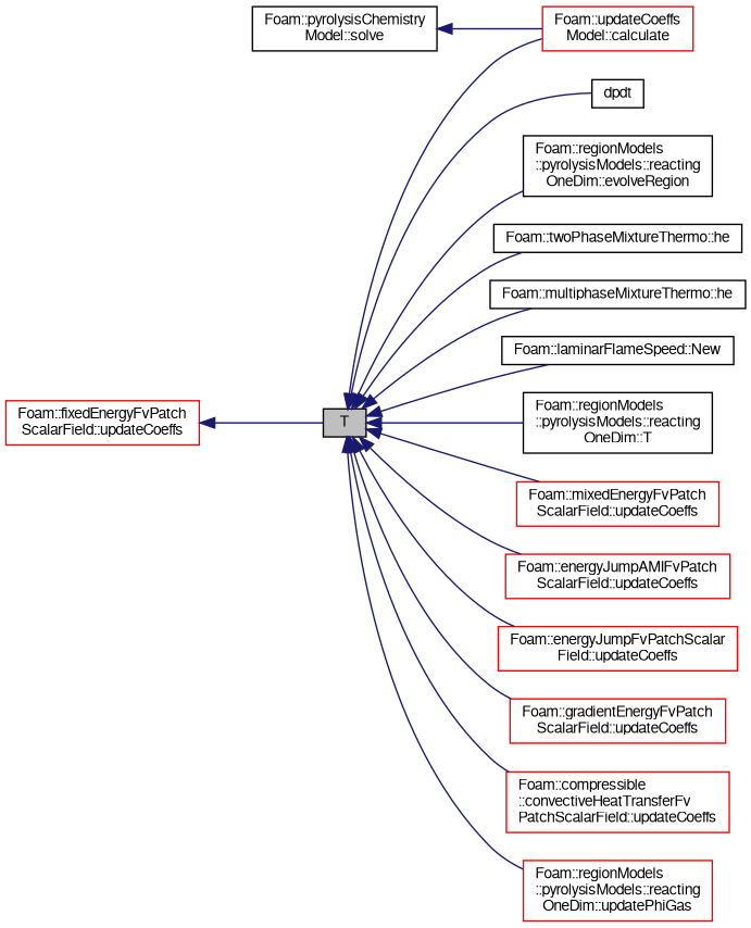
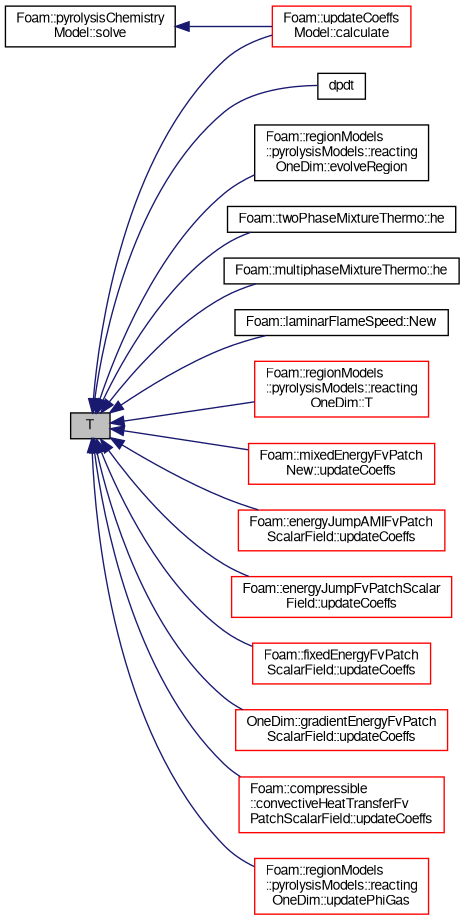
  digraph {
    rankdir=LR
    node [color=red fontname=FreeSans fontsize=10 shape=record]
    edge [color=midnightblue dir=back fontname=FreeSans fontsize=10 labelfontname=FreeSans labelfontsize=10 style=solid]
    n1 [color=black fillcolor=grey75 fontcolor=black height=0.2 label=T style=filled width=0.4]
    n2 [height=0.2 label="Foam::updateCoeffs\lModel::calculate" width=0.4]
    n3 [color=black height=0.2 label=dpdt width=0.4]
    n4 [color=black height=0.2 label="Foam::regionModels\l::pyrolysisModels::reacting\lOneDim::evolveRegion" width=0.4]
    n5 [color=black height=0.2 label="Foam::twoPhaseMixtureThermo::he" width=0.4]
    n6 [color=black height=0.2 label="Foam::multiphaseMixtureThermo::he" width=0.4]
    n7 [color=black height=0.2 label="Foam::laminarFlameSpeed::New" width=0.4]
-   n8 [color=black height=0.2 label="Foam::regionModels\l::pyrolysisModels::reacting\lOneDim::T" width=0.4]
-   n9 [height=0.2 label="Foam::mixedEnergyFvPatch\lScalarField::updateCoeffs" width=0.4]
+   n8 [height=0.2 label="Foam::regionModels\l::pyrolysisModels::reacting\lOneDim::T" width=0.4]
+   n9 [height=0.2 label="Foam::mixedEnergyFvPatch\lNew::updateCoeffs" width=0.4]
    n10 [height=0.2 label="Foam::energyJumpAMIFvPatch\lScalarField::updateCoeffs" width=0.4]
    n11 [height=0.2 label="Foam::energyJumpFvPatchScalar\lField::updateCoeffs" width=0.4]
    n12 [height=0.2 label="Foam::fixedEnergyFvPatch\lScalarField::updateCoeffs" width=0.4]
-   n13 [height=0.2 label="Foam::gradientEnergyFvPatch\lScalarField::updateCoeffs" width=0.4]
+   n13 [height=0.2 label="OneDim::gradientEnergyFvPatch\lScalarField::updateCoeffs" width=0.4]
    n14 [height=0.2 label="Foam::compressible\l::convectiveHeatTransferFv\lPatchScalarField::updateCoeffs" width=0.4]
    n15 [height=0.2 label="Foam::regionModels\l::pyrolysisModels::reacting\lOneDim::updatePhiGas" width=0.4]
    n16 [color=black height=0.2 label="Foam::pyrolysisChemistry\lModel::solve" width=0.4]
    n1 -> n2
    n1 -> n3
    n1 -> n4
    n1 -> n5
    n1 -> n6
    n1 -> n7
    n1 -> n8
    n1 -> n9
    n1 -> n10
    n1 -> n11
-   n12 -> n1
+   n1 -> n12
    n1 -> n13
    n1 -> n14
    n1 -> n15
    n16 -> n2
  }
